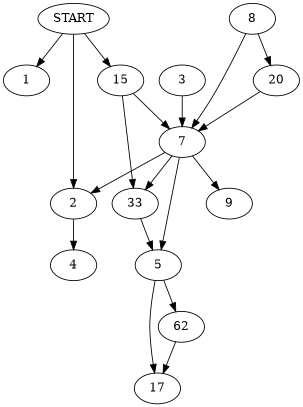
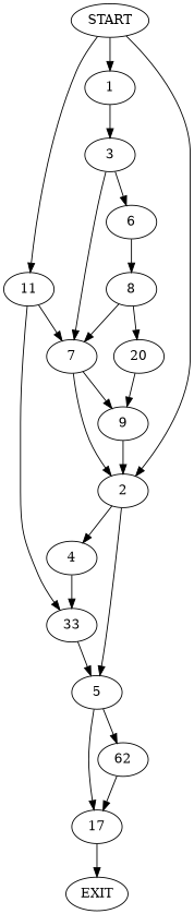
  digraph {
    n1 [label=START]
    1
-   15
+   15 [label=11]
    2
    3
    7
    n7 [label=33]
+   n8 [label=EXIT]
    4
    5
+   6
    n12 [label=17]
    n13 [label=62]
    8
    9
    n16 [label=20]
    n1 -> 1
    n1 -> 15
    n1 -> 2
+   1 -> 3
    15 -> 7
    15 -> n7
    2 -> 4
-   7 -> 5
+   2 -> 5
    3 -> 7
+   3 -> 6
    7 -> 2
    7 -> 9
    n7 -> 5
-   7 -> n7
+   4 -> n7
    5 -> n12
    5 -> n13
+   6 -> 8
+   n12 -> n8
    n13 -> n12
    8 -> 7
    8 -> n16
-   n16 -> 7
+   9 -> 2
+   n16 -> 9
  }
